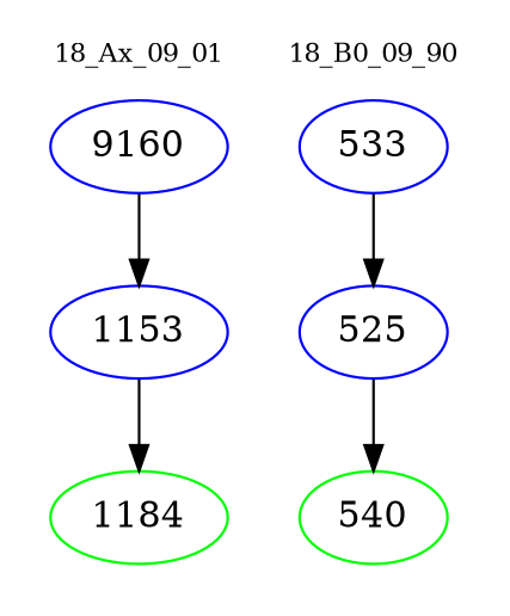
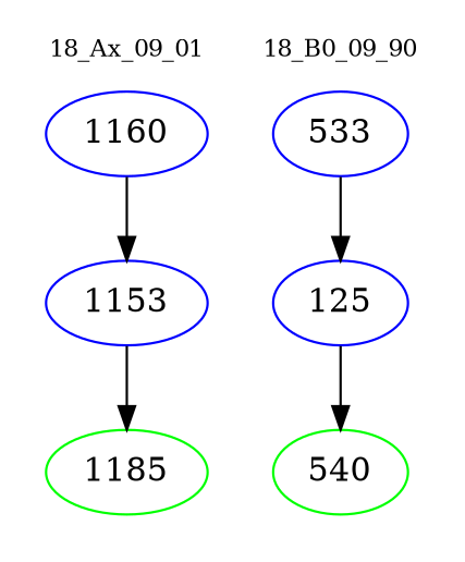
  digraph {
    node [color=blue]
    edge [color=black]
-   n1 [label=9160]
+   n1 [label=1160]
    n2 [label=1153]
-   n3 [color=green label=1184]
+   n3 [color=green label=1185]
    n4 [label=533]
-   n5 [label=525]
+   n5 [label=125]
    n6 [color=green label=540]
    subgraph cluster_1 {
      color=white
      fontsize=10
      label="18_Ax_09_01"
      n1
      n2
      n3
    }
    subgraph cluster_2 {
      color=white
      fontsize=10
      label="18_B0_09_90"
      n4
      n5
      n6
    }
    n1 -> n2
    n2 -> n3
    n4 -> n5
    n5 -> n6
  }
